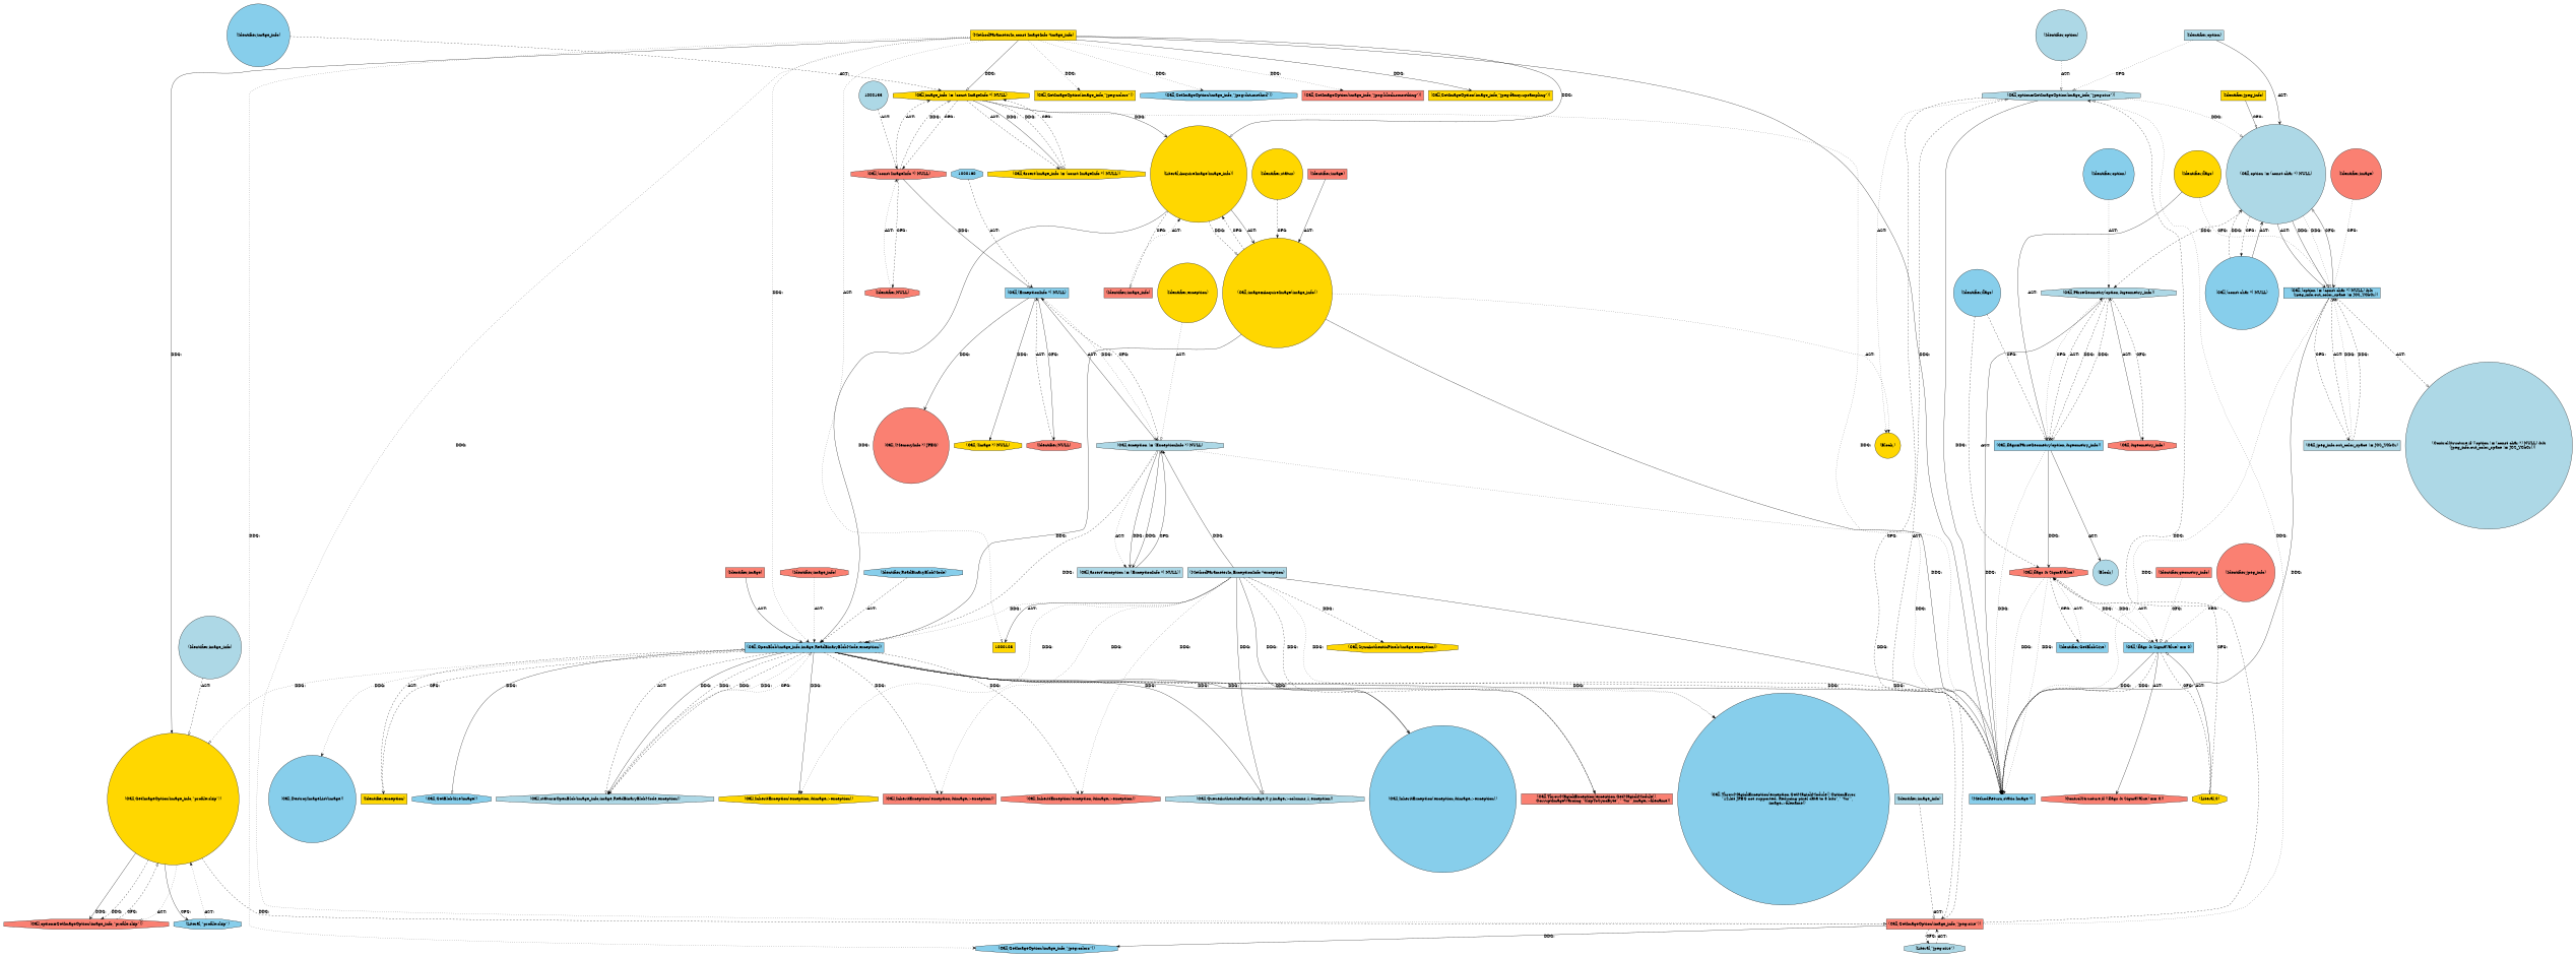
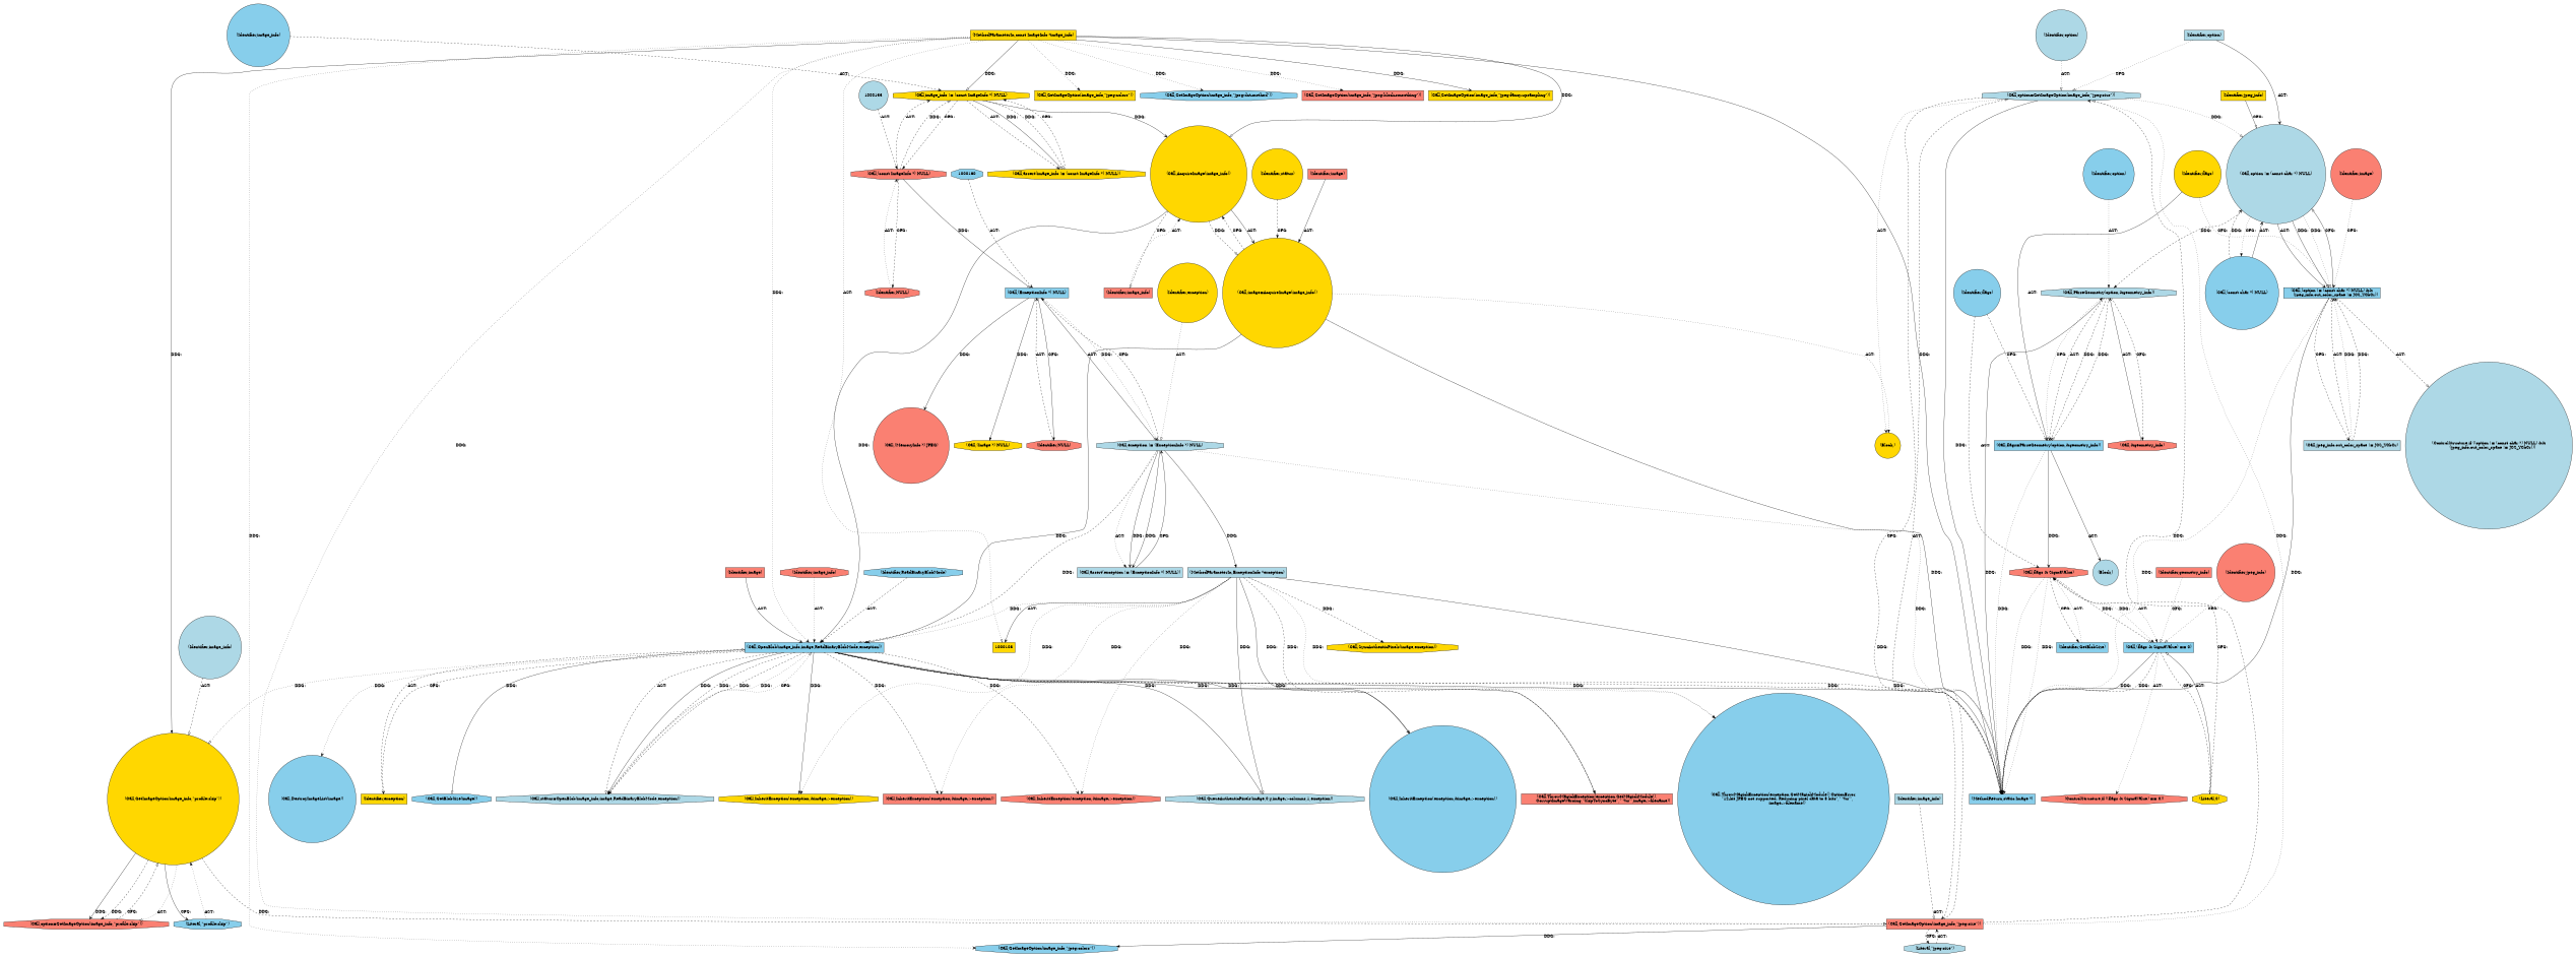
  digraph {
    node [fillcolor=salmon shape=octagon style=filled]
    edge [arrowhead=vee style=dashed]
    n1 [fillcolor=lightblue label="(Call,option=GetImageOption(image_info,\"jpeg:size\"))"]
    n2 [label="(Call,GetImageOption(image_info,\"jpeg:size\"))" shape=box]
    n3 [fillcolor=lightblue label="(Call,option != (const char *) NULL)" shape=circle]
    n4 [fillcolor=skyblue label="(MethodReturn,static Image *)" shape=box]
    n5 [fillcolor=gold label="(Block,)" shape=circle]
    n6 [fillcolor=skyblue label="(Call,GetImageOption(image_info,\"jpeg:colors\"))"]
    n7 [fillcolor=lightblue label="(Literal,\"jpeg:size\")"]
    n8 [fillcolor=skyblue label="(Call,(option != (const char *) NULL) &&\n      (jpeg_info.out_color_space != JCS_YCbCr))" shape=box]
    n9 [fillcolor=lightblue label="(Call,ParseGeometry(option,&geometry_info))"]
    n10 [fillcolor=skyblue label="(Call,(const char *) NULL)" shape=circle]
    n11 [fillcolor=gold label="(Call,GetImageOption(image_info,\"profile:skip\"))" shape=circle]
    n12 [label="(Call,option=GetImageOption(image_info,\"profile:skip\"))"]
    n13 [fillcolor=skyblue label="(Literal,\"profile:skip\")"]
    n14 [fillcolor=skyblue label="(Call,OpenBlob(image_info,image,ReadBinaryBlobMode,exception))" shape=box]
    n15 [fillcolor=lightblue label="(Call,QueueAuthenticPixels(image,0,y,image->columns,1,exception))"]
    n16 [fillcolor=gold label="(Call,InheritException(exception,&image->exception))"]
    n17 [label="(Call,InheritException(exception,&image->exception))" shape=box]
    n18 [fillcolor=gold label="(Identifier,exception)" shape=box]
    n19 [label="(Call,InheritException(exception,&image->exception))"]
    n20 [fillcolor=skyblue label="(Call,GetBlobSize(image))"]
    n21 [fillcolor=lightblue label="(Call,status=OpenBlob(image_info,image,ReadBinaryBlobMode,exception))"]
    n22 [fillcolor=skyblue label="(Call,ThrowMagickException(exception,GetMagickModule(),OptionError,\n      \"12-bit JPEG not supported. Reducing pixel data to 8 bits\",\"`%s'\",\n      image->filename))" shape=circle]
    n23 [fillcolor=skyblue label="(Call,InheritException(exception,&image->exception))" shape=circle]
    n24 [fillcolor=skyblue label="(Call,DestroyImageList(image))" shape=circle]
    n25 [label="(Call,ThrowMagickException(exception,GetMagickModule(),\n          CorruptImageWarning,\"SkipToSyncByte\",\"`%s'\",image->filename))" shape=box]
-   n26 [fillcolor=gold label="(Literal,AcquireImage(image_info))" shape=circle]
+   n26 [fillcolor=gold label="(Call,AcquireImage(image_info))" shape=circle]
    n27 [fillcolor=gold label="(Call,image=AcquireImage(image_info))" shape=circle]
    n28 [label="(Identifier,image_info)" shape=box]
    n29 [fillcolor=gold label="(Call,image_info != (const ImageInfo *) NULL)"]
    n30 [label="(Call,(const ImageInfo *) NULL)"]
    n31 [fillcolor=gold label="(Call,assert(image_info != (const ImageInfo *) NULL))"]
    n32 [fillcolor=skyblue label="(Call,(ExceptionInfo *) NULL)" shape=box]
    n33 [label="(Identifier,NULL)"]
    n34 [fillcolor=gold label="(MethodParameterIn,const ImageInfo *image_info)" shape=box]
    n35 [fillcolor=gold label="(Call,GetImageOption(image_info,\"jpeg:colors\"))" shape=box]
    n36 [fillcolor=skyblue label="(Call,GetImageOption(image_info,\"jpeg:dct-method\"))"]
    n37 [label="(Call,GetImageOption(image_info,\"jpeg:block-smoothing\"))" shape=box]
    n38 [fillcolor=gold label="(Call,GetImageOption(image_info,\"jpeg:fancy-upsampling\"))" shape=box]
    1000108 [fillcolor=gold shape=box]
    n40 [fillcolor=lightblue label="(Call,exception != (ExceptionInfo *) NULL)"]
    n41 [label="(Identifier,NULL)"]
    n42 [label="(Call,(MemoryInfo *) JPEG)" shape=circle]
    n43 [fillcolor=gold label="(Call,(Image *) NULL)"]
    n44 [fillcolor=lightblue label="(Call,assert(exception != (ExceptionInfo *) NULL))" shape=box]
    n45 [fillcolor=lightblue label="(MethodParameterIn,ExceptionInfo *exception)" shape=box]
    n46 [fillcolor=gold label="(Call,SyncAuthenticPixels(image,exception))"]
    n47 [fillcolor=lightblue label="(Call,jpeg_info.out_color_space != JCS_YCbCr)" shape=box]
    n48 [fillcolor=lightblue label="(ControlStructure,if ((option != (const char *) NULL) &&\n      (jpeg_info.out_color_space != JCS_YCbCr)))" shape=circle]
    n49 [fillcolor=skyblue label="(Call,flags=ParseGeometry(option,&geometry_info))" shape=box]
    n50 [label="(Call,&geometry_info)"]
    n51 [label="(Call,flags & SigmaValue)"]
    n52 [fillcolor=lightblue label="(Block,)" shape=circle]
    n53 [fillcolor=skyblue label="(Call,(flags & SigmaValue) == 0)" shape=box]
    n54 [fillcolor=skyblue label="(Identifier,GetBlobSize)" shape=box]
    n55 [fillcolor=gold label="(Literal,0)"]
    n56 [label="(ControlStructure,if ((flags & SigmaValue) == 0))"]
    n57 [label="(Identifier,image)" shape=box]
    n58 [label="(Identifier,image)" shape=box]
    n59 [fillcolor=lightblue label="(Identifier,image_info)" shape=circle]
    n60 [fillcolor=skyblue label="(Identifier,flags)" shape=circle]
    n61 [fillcolor=lightblue label="(Identifier,image_info)" shape=box]
    n62 [label="(Identifier,image)" shape=circle]
    n63 [fillcolor=lightblue label="(Identifier,option)" shape=circle]
    n64 [fillcolor=lightblue label="(Identifier,option)" shape=box]
    n65 [fillcolor=skyblue label="(Identifier,ReadBinaryBlobMode)"]
    n66 [fillcolor=gold label="(Identifier,jpeg_info)" shape=box]
    n67 [fillcolor=skyblue label="(Identifier,image_info)" shape=circle]
    n68 [label="(Identifier,jpeg_info)" shape=circle]
    n69 [label="(Identifier,geometry_info)" shape=box]
    n70 [fillcolor=gold label="(Identifier,status)" shape=circle]
    n71 [fillcolor=gold label="(Identifier,exception)" shape=circle]
    n72 [fillcolor=skyblue label="(Identifier,option)" shape=circle]
    n73 [fillcolor=gold label="(Identifier,flags)" shape=circle]
    n74 [label="(Identifier,image_info)"]
    1000133 [fillcolor=lightblue shape=circle]
    1000160 [fillcolor=skyblue]
    n1 -> n2 [label="CFG: "]
    n1 -> n3 [arrowhead=onormal label="DDG: " style=dotted]
    n1 -> n4 [label="DDG: " style=solid]
    n1 -> n5 [label="AST: " style=dotted]
    n2 -> n1 [arrowhead=onormal label="AST: "]
    n2 -> n1 [arrowhead=onormal label="DDG: "]
    n2 -> n1 [label="DDG: " style=dotted]
    n2 -> n6 [arrowhead=normal label="DDG: " style=solid]
    n2 -> n7 [arrowhead=normal label="CFG: "]
    n3 -> n8 [label="AST: " style=solid]
    n3 -> n8 [arrowhead=onormal label="DDG: " style=solid]
    n3 -> n8 [arrowhead=onormal label="DDG: " style=dotted]
    n3 -> n9 [arrowhead=normal label="DDG: "]
-   n3 -> n10 [arrowhead=normal label="CFG: "]
+   n3 -> n10 [arrowhead=normal label="CFG: " style=dotted]
    n7 -> n2 [label="AST: "]
    n8 -> n3 [arrowhead=onormal label="CFG: " style=solid]
    n8 -> n4 [arrowhead=onormal label="DDG: " style=solid]
    n8 -> n4 [arrowhead=normal label="DDG: " style=dotted]
    n8 -> n47 [label="CFG: "]
    n8 -> n48 [arrowhead=onormal label="AST: "]
    n9 -> n4 [arrowhead=onormal label="DDG: " style=solid]
    n9 -> n49 [label="AST: "]
    n9 -> n49 [label="DDG: "]
    n9 -> n49 [arrowhead=onormal label="DDG: "]
    n9 -> n50 [arrowhead=normal label="CFG: "]
    n10 -> n3 [label="AST: " style=solid]
    n10 -> n3 [label="DDG: "]
    n11 -> n2 [arrowhead=onormal label="DDG: "]
    n11 -> n12 [arrowhead=onormal label="AST: " style=dotted]
    n11 -> n12 [label="DDG: " style=solid]
    n11 -> n12 [arrowhead=normal label="DDG: "]
    n11 -> n13 [label="CFG: " style=solid]
    n12 -> n11 [arrowhead=onormal label="CFG: "]
    n13 -> n11 [arrowhead=normal label="AST: " style=dotted]
    n14 -> n4 [label="DDG: " style=solid]
    n14 -> n4 [arrowhead=normal label="DDG: "]
    n14 -> n4 [label="DDG: "]
    n14 -> n11 [arrowhead=onormal label="DDG: " style=dotted]
    n14 -> n15 [arrowhead=onormal label="DDG: " style=solid]
    n14 -> n16 [arrowhead=normal label="DDG: " style=solid]
    n14 -> n17 [arrowhead=normal label="DDG: "]
    n14 -> n18 [label="CFG: "]
    n14 -> n19 [label="DDG: "]
    n14 -> n20 [arrowhead=onormal label="DDG: " style=solid]
    n14 -> n21 [arrowhead=onormal label="AST: "]
    n14 -> n21 [label="DDG: " style=solid]
    n14 -> n21 [label="DDG: "]
    n14 -> n21 [arrowhead=onormal label="DDG: "]
    n14 -> n21 [label="DDG: " style=dotted]
    n14 -> n22 [arrowhead=normal label="DDG: " style=dotted]
    n14 -> n23 [arrowhead=onormal label="DDG: " style=solid]
    n14 -> n24 [label="DDG: " style=dotted]
    n14 -> n25 [arrowhead=normal label="DDG: " style=solid]
    n18 -> n14 [arrowhead=onormal label="AST: "]
    n21 -> n14 [arrowhead=onormal label="CFG: " style=dotted]
    n26 -> n14 [label="DDG: " style=solid]
    n26 -> n27 [label="AST: " style=solid]
    n26 -> n27 [arrowhead=onormal label="DDG: "]
    n26 -> n28 [arrowhead=onormal label="CFG: "]
    n27 -> n4 [arrowhead=onormal label="DDG: " style=solid]
    n27 -> n5 [arrowhead=normal label="AST: " style=dotted]
    n27 -> n14 [label="DDG: " style=solid]
    n27 -> n26 [arrowhead=normal label="CFG: "]
    n28 -> n26 [arrowhead=normal label="AST: " style=dotted]
-   n29 -> n4 [arrowhead=onormal label="DDG: " style=dotted]
    n29 -> n26 [label="DDG: " style=solid]
    n29 -> n30 [arrowhead=normal label="CFG: "]
    n29 -> n31 [label="AST: "]
    n29 -> n31 [arrowhead=onormal label="DDG: " style=solid]
    n29 -> n31 [arrowhead=onormal label="DDG: "]
    n30 -> n29 [label="AST: "]
    n30 -> n29 [arrowhead=onormal label="DDG: "]
    n30 -> n32 [arrowhead=onormal label="DDG: " style=solid]
    n30 -> n33 [arrowhead=normal label="CFG: "]
    n31 -> n29 [arrowhead=normal label="CFG: "]
    n32 -> n40 [arrowhead=onormal label="AST: " style=solid]
    n32 -> n40 [label="DDG: " style=dotted]
    n32 -> n41 [arrowhead=normal label="CFG: " style=solid]
    n32 -> n42 [label="DDG: " style=solid]
    n32 -> n43 [arrowhead=normal label="DDG: " style=solid]
    n33 -> n30 [label="AST: " style=dotted]
    n34 -> n2 [arrowhead=onormal label="DDG: " style=dotted]
    n34 -> n4 [label="DDG: " style=solid]
    n34 -> n6 [label="DDG: " style=dotted]
    n34 -> n11 [arrowhead=normal label="DDG: " style=solid]
    n34 -> n14 [label="DDG: " style=dotted]
    n34 -> n26 [arrowhead=onormal label="DDG: " style=solid]
    n34 -> n29 [arrowhead=onormal label="DDG: " style=solid]
    n34 -> n35 [arrowhead=normal label="DDG: " style=dotted]
    n34 -> n36 [label="DDG: " style=dotted]
    n34 -> n37 [arrowhead=normal label="DDG: " style=dotted]
    n34 -> n38 [label="DDG: " style=solid]
    n34 -> 1000108 [arrowhead=onormal label="AST: " style=dotted]
    n40 -> n4 [label="DDG: " style=dotted]
    n40 -> n14 [arrowhead=onormal label="DDG: "]
    n40 -> n32 [arrowhead=normal label="CFG: "]
    n40 -> n44 [arrowhead=normal label="AST: " style=dotted]
    n40 -> n44 [label="DDG: " style=solid]
    n40 -> n44 [label="DDG: " style=solid]
    n41 -> n32 [label="AST: "]
    n44 -> n40 [label="CFG: " style=solid]
    n45 -> n4 [arrowhead=normal label="DDG: " style=solid]
    n45 -> n14 [arrowhead=normal label="DDG: " style=dotted]
    n45 -> n15 [arrowhead=onormal label="DDG: " style=solid]
    n45 -> n16 [arrowhead=normal label="DDG: " style=dotted]
    n45 -> n17 [label="DDG: " style=dotted]
    n45 -> n19 [label="DDG: " style=dotted]
    n45 -> n22 [arrowhead=onormal label="DDG: " style=dotted]
    n45 -> n23 [label="DDG: " style=solid]
    n45 -> n25 [arrowhead=onormal label="DDG: "]
    n45 -> 1000108 [label="AST: " style=solid]
-   n45 -> n40 [arrowhead=normal label="DDG: " style=solid]
+   n40 -> n45 [arrowhead=normal label="DDG: " style=solid]
    n45 -> n46 [arrowhead=normal label="DDG: "]
    n47 -> n8 [arrowhead=onormal label="AST: "]
    n47 -> n8 [label="DDG: " style=dotted]
    n47 -> n8 [label="DDG: "]
    n49 -> n4 [arrowhead=onormal label="DDG: " style=dotted]
    n49 -> n9 [arrowhead=normal label="CFG: " style=dotted]
    n49 -> n51 [label="DDG: " style=solid]
    n49 -> n52 [label="AST: " style=solid]
    n50 -> n9 [label="AST: " style=solid]
    n51 -> n4 [arrowhead=normal label="DDG: " style=dotted]
    n51 -> n4 [arrowhead=normal label="DDG: " style=dotted]
    n51 -> n53 [arrowhead=normal label="AST: " style=dotted]
    n51 -> n53 [arrowhead=onormal label="DDG: "]
    n51 -> n53 [arrowhead=normal label="DDG: " style=dotted]
    n51 -> n54 [arrowhead=normal label="CFG: "]
    n53 -> n4 [arrowhead=onormal label="DDG: " style=solid]
    n53 -> n4 [arrowhead=onormal label="DDG: "]
    n53 -> n55 [arrowhead=onormal label="CFG: "]
-   n53 -> n56 [label="AST: " style=solid]
+   n53 -> n56 [label="AST: " style=dotted]
    n54 -> n51 [arrowhead=normal label="AST: " style=dotted]
    n55 -> n51 [arrowhead=normal label="CFG: "]
    n55 -> n53 [arrowhead=onormal label="AST: " style=solid]
    n57 -> n14 [label="AST: " style=solid]
    n58 -> n27 [arrowhead=normal label="AST: " style=solid]
    n59 -> n11 [arrowhead=onormal label="AST: "]
    n60 -> n49 [arrowhead=onormal label="CFG: "]
    n60 -> n51 [label="AST: "]
    n61 -> n2 [arrowhead=onormal label="AST: "]
    n62 -> n8 [label="CFG: " style=dotted]
    n63 -> n1 [arrowhead=onormal label="AST: " style=dotted]
    n64 -> n1 [arrowhead=onormal label="CFG: " style=dotted]
    n64 -> n3 [label="AST: " style=solid]
    n65 -> n14 [arrowhead=normal label="AST: "]
    n66 -> n3 [arrowhead=onormal label="CFG: " style=solid]
    n67 -> n29 [label="AST: "]
    n68 -> n53 [arrowhead=onormal label="CFG: " style=dotted]
    n69 -> n53 [arrowhead=onormal label="CFG: " style=dotted]
    n70 -> n27 [arrowhead=normal label="CFG: "]
    n71 -> n40 [arrowhead=onormal label="AST: " style=dotted]
    n72 -> n9 [arrowhead=normal label="AST: " style=dotted]
    n73 -> n8 [arrowhead=onormal label="CFG: " style=dotted]
    n73 -> n49 [label="AST: " style=solid]
    n74 -> n14 [arrowhead=normal label="AST: " style=dotted]
    1000133 -> n30 [arrowhead=normal label="AST: "]
    1000160 -> n32 [label="AST: "]
  }
